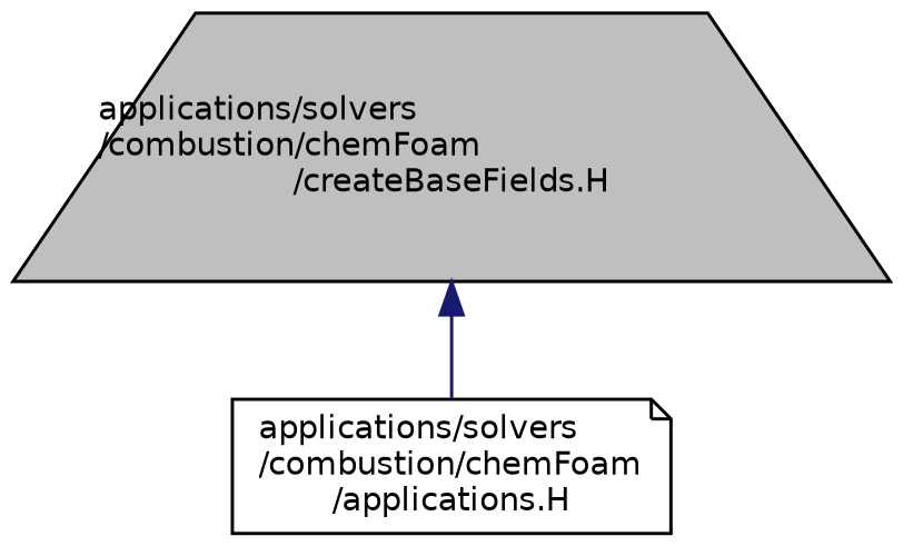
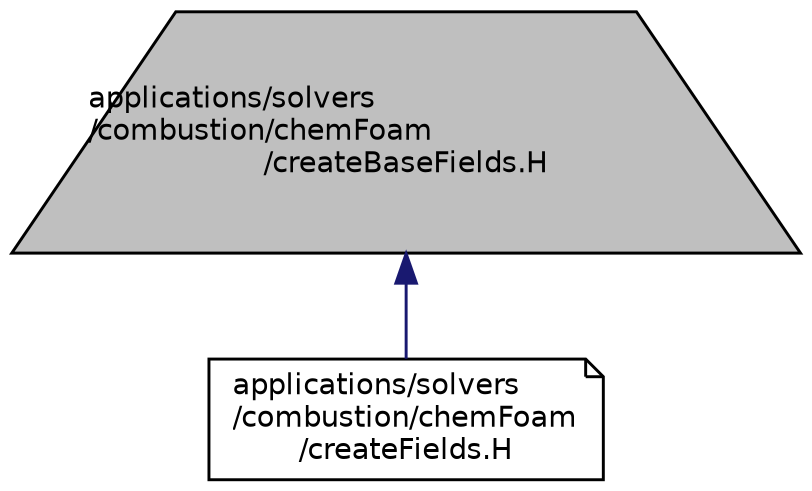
  digraph {
    node [color=black fontname=Helvetica fontsize=10]
    n1 [fillcolor=grey75 fontcolor=black height=0.2 label="applications/solvers\l/combustion/chemFoam\l/createBaseFields.H" shape=trapezium style=filled width=0.4]
-   n2 [height=0.2 label="applications/solvers\l/combustion/chemFoam\l/applications.H" shape=note width=0.4]
+   n2 [height=0.2 label="applications/solvers\l/combustion/chemFoam\l/createFields.H" shape=note width=0.4]
    n1 -> n2 [color=midnightblue dir=back fontname=Helvetica fontsize=10 labelfontname=Helvetica labelfontsize=10 style=solid]
  }
